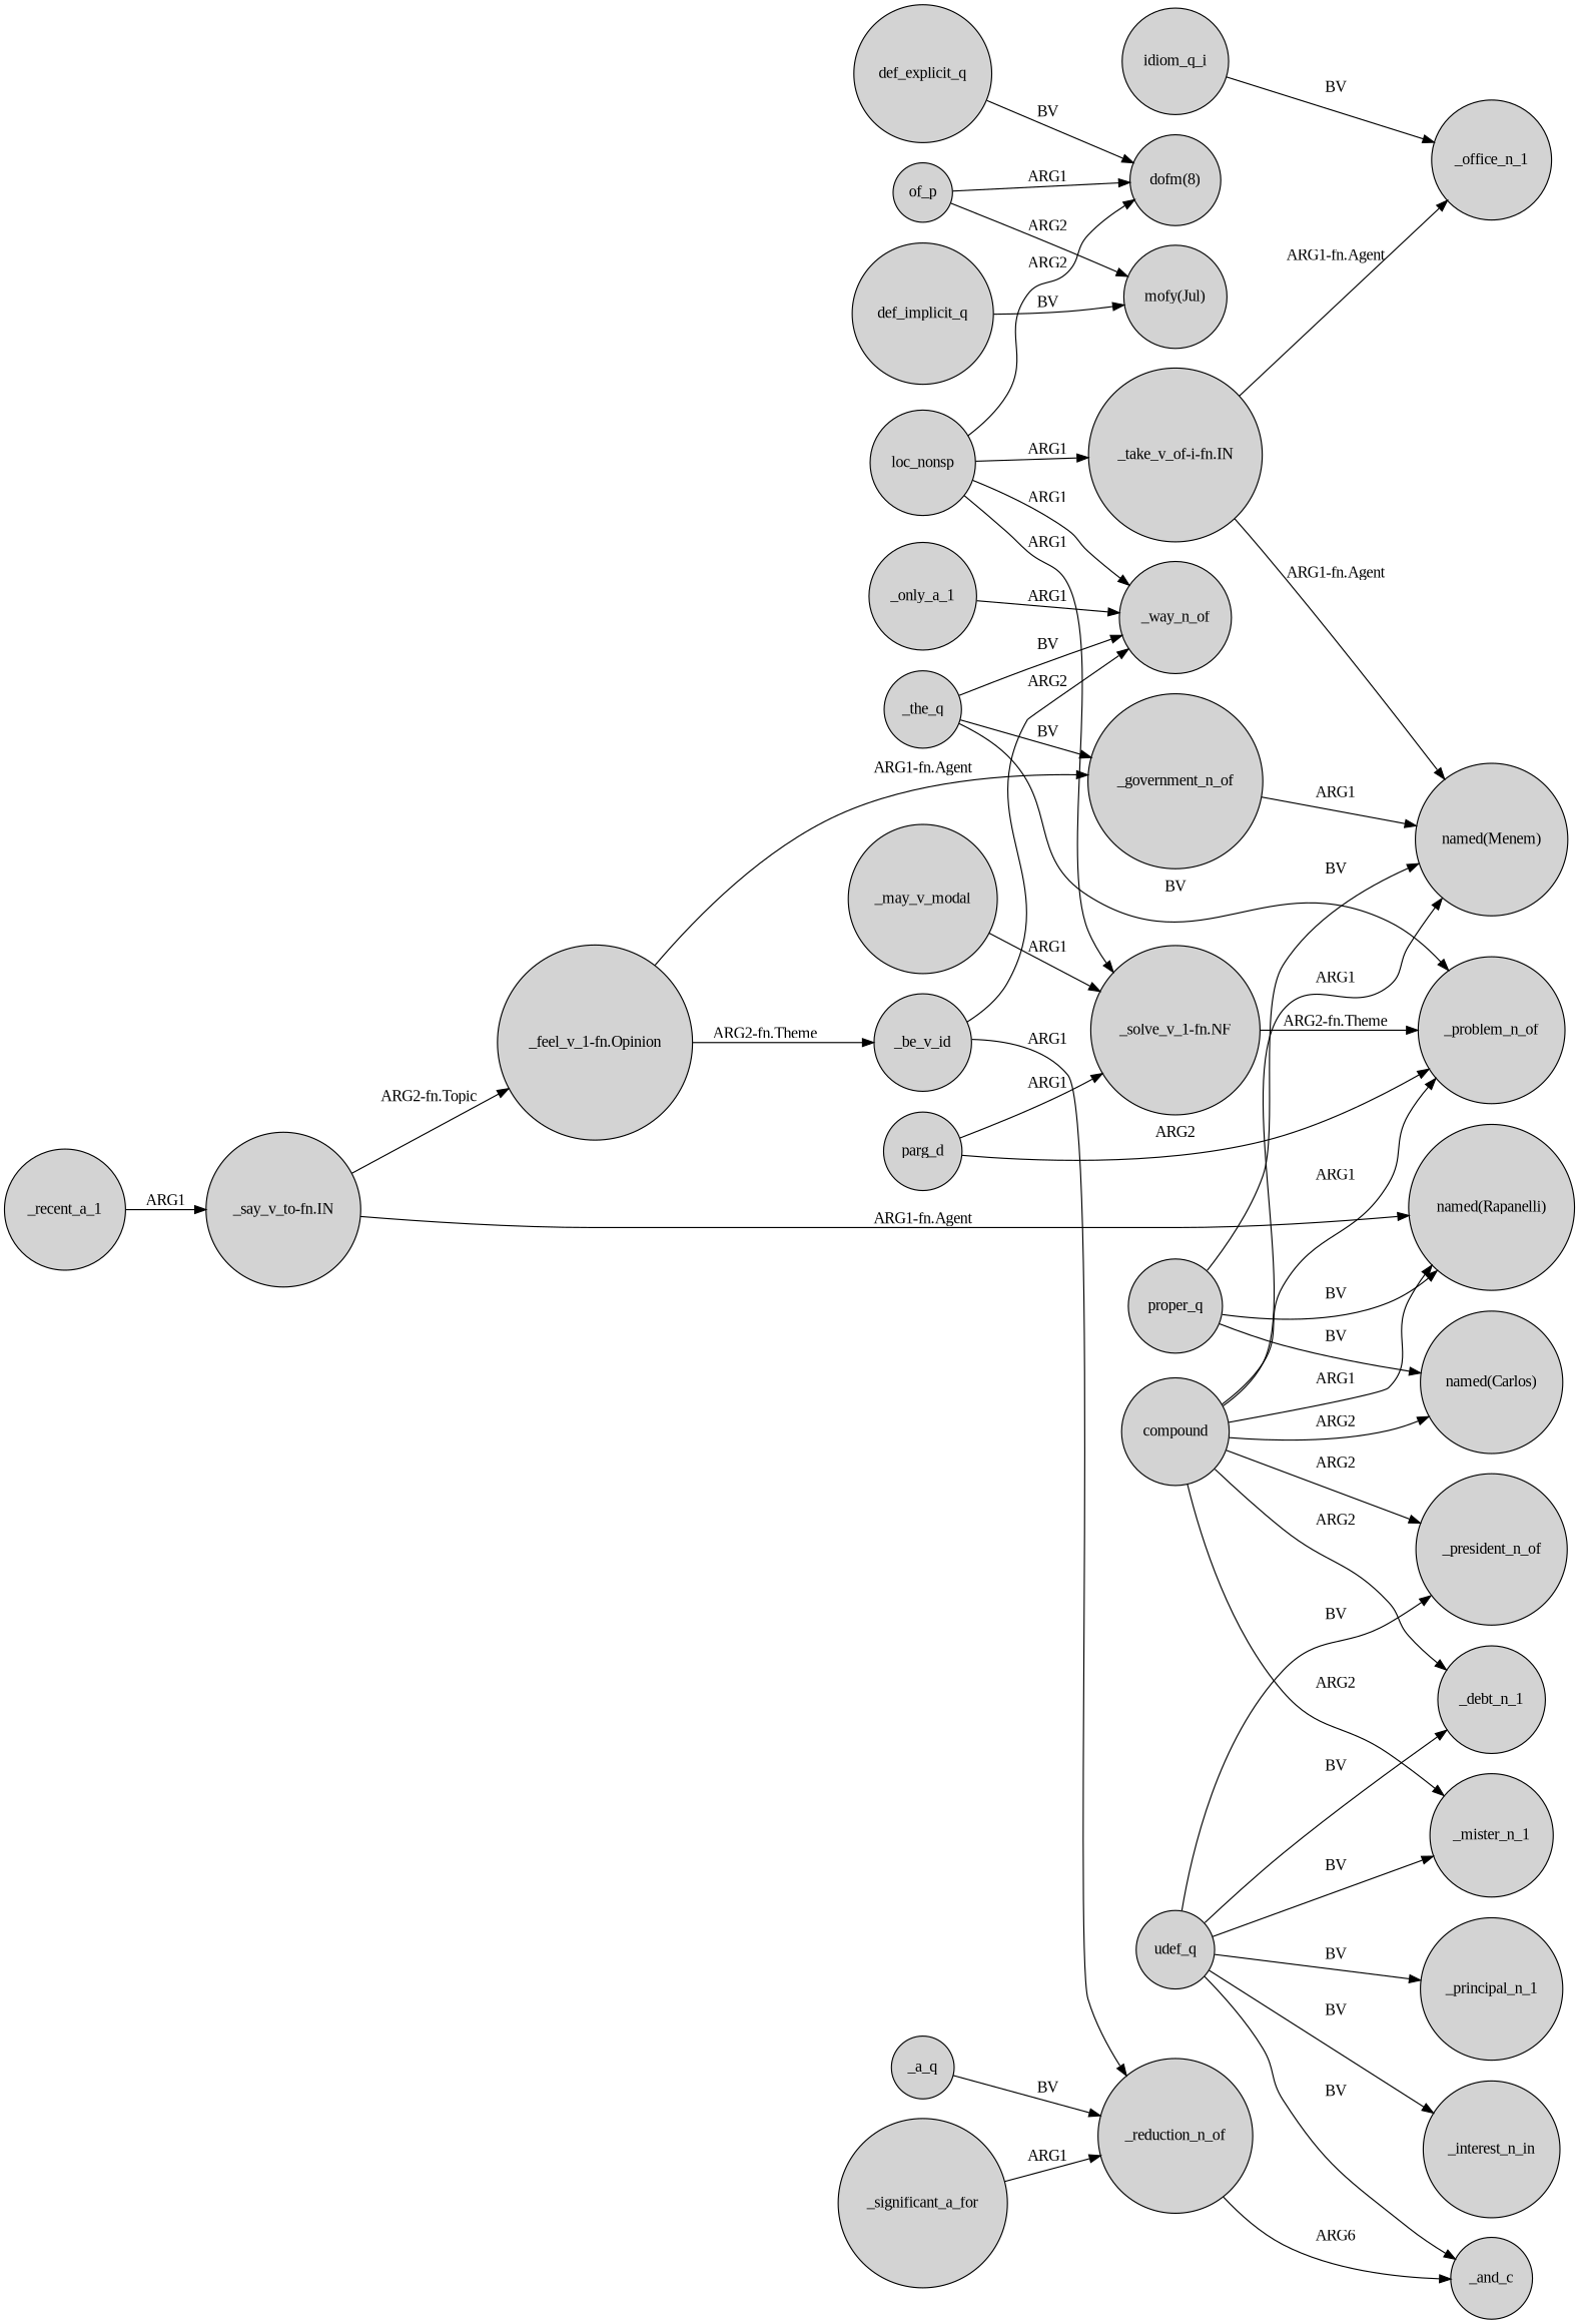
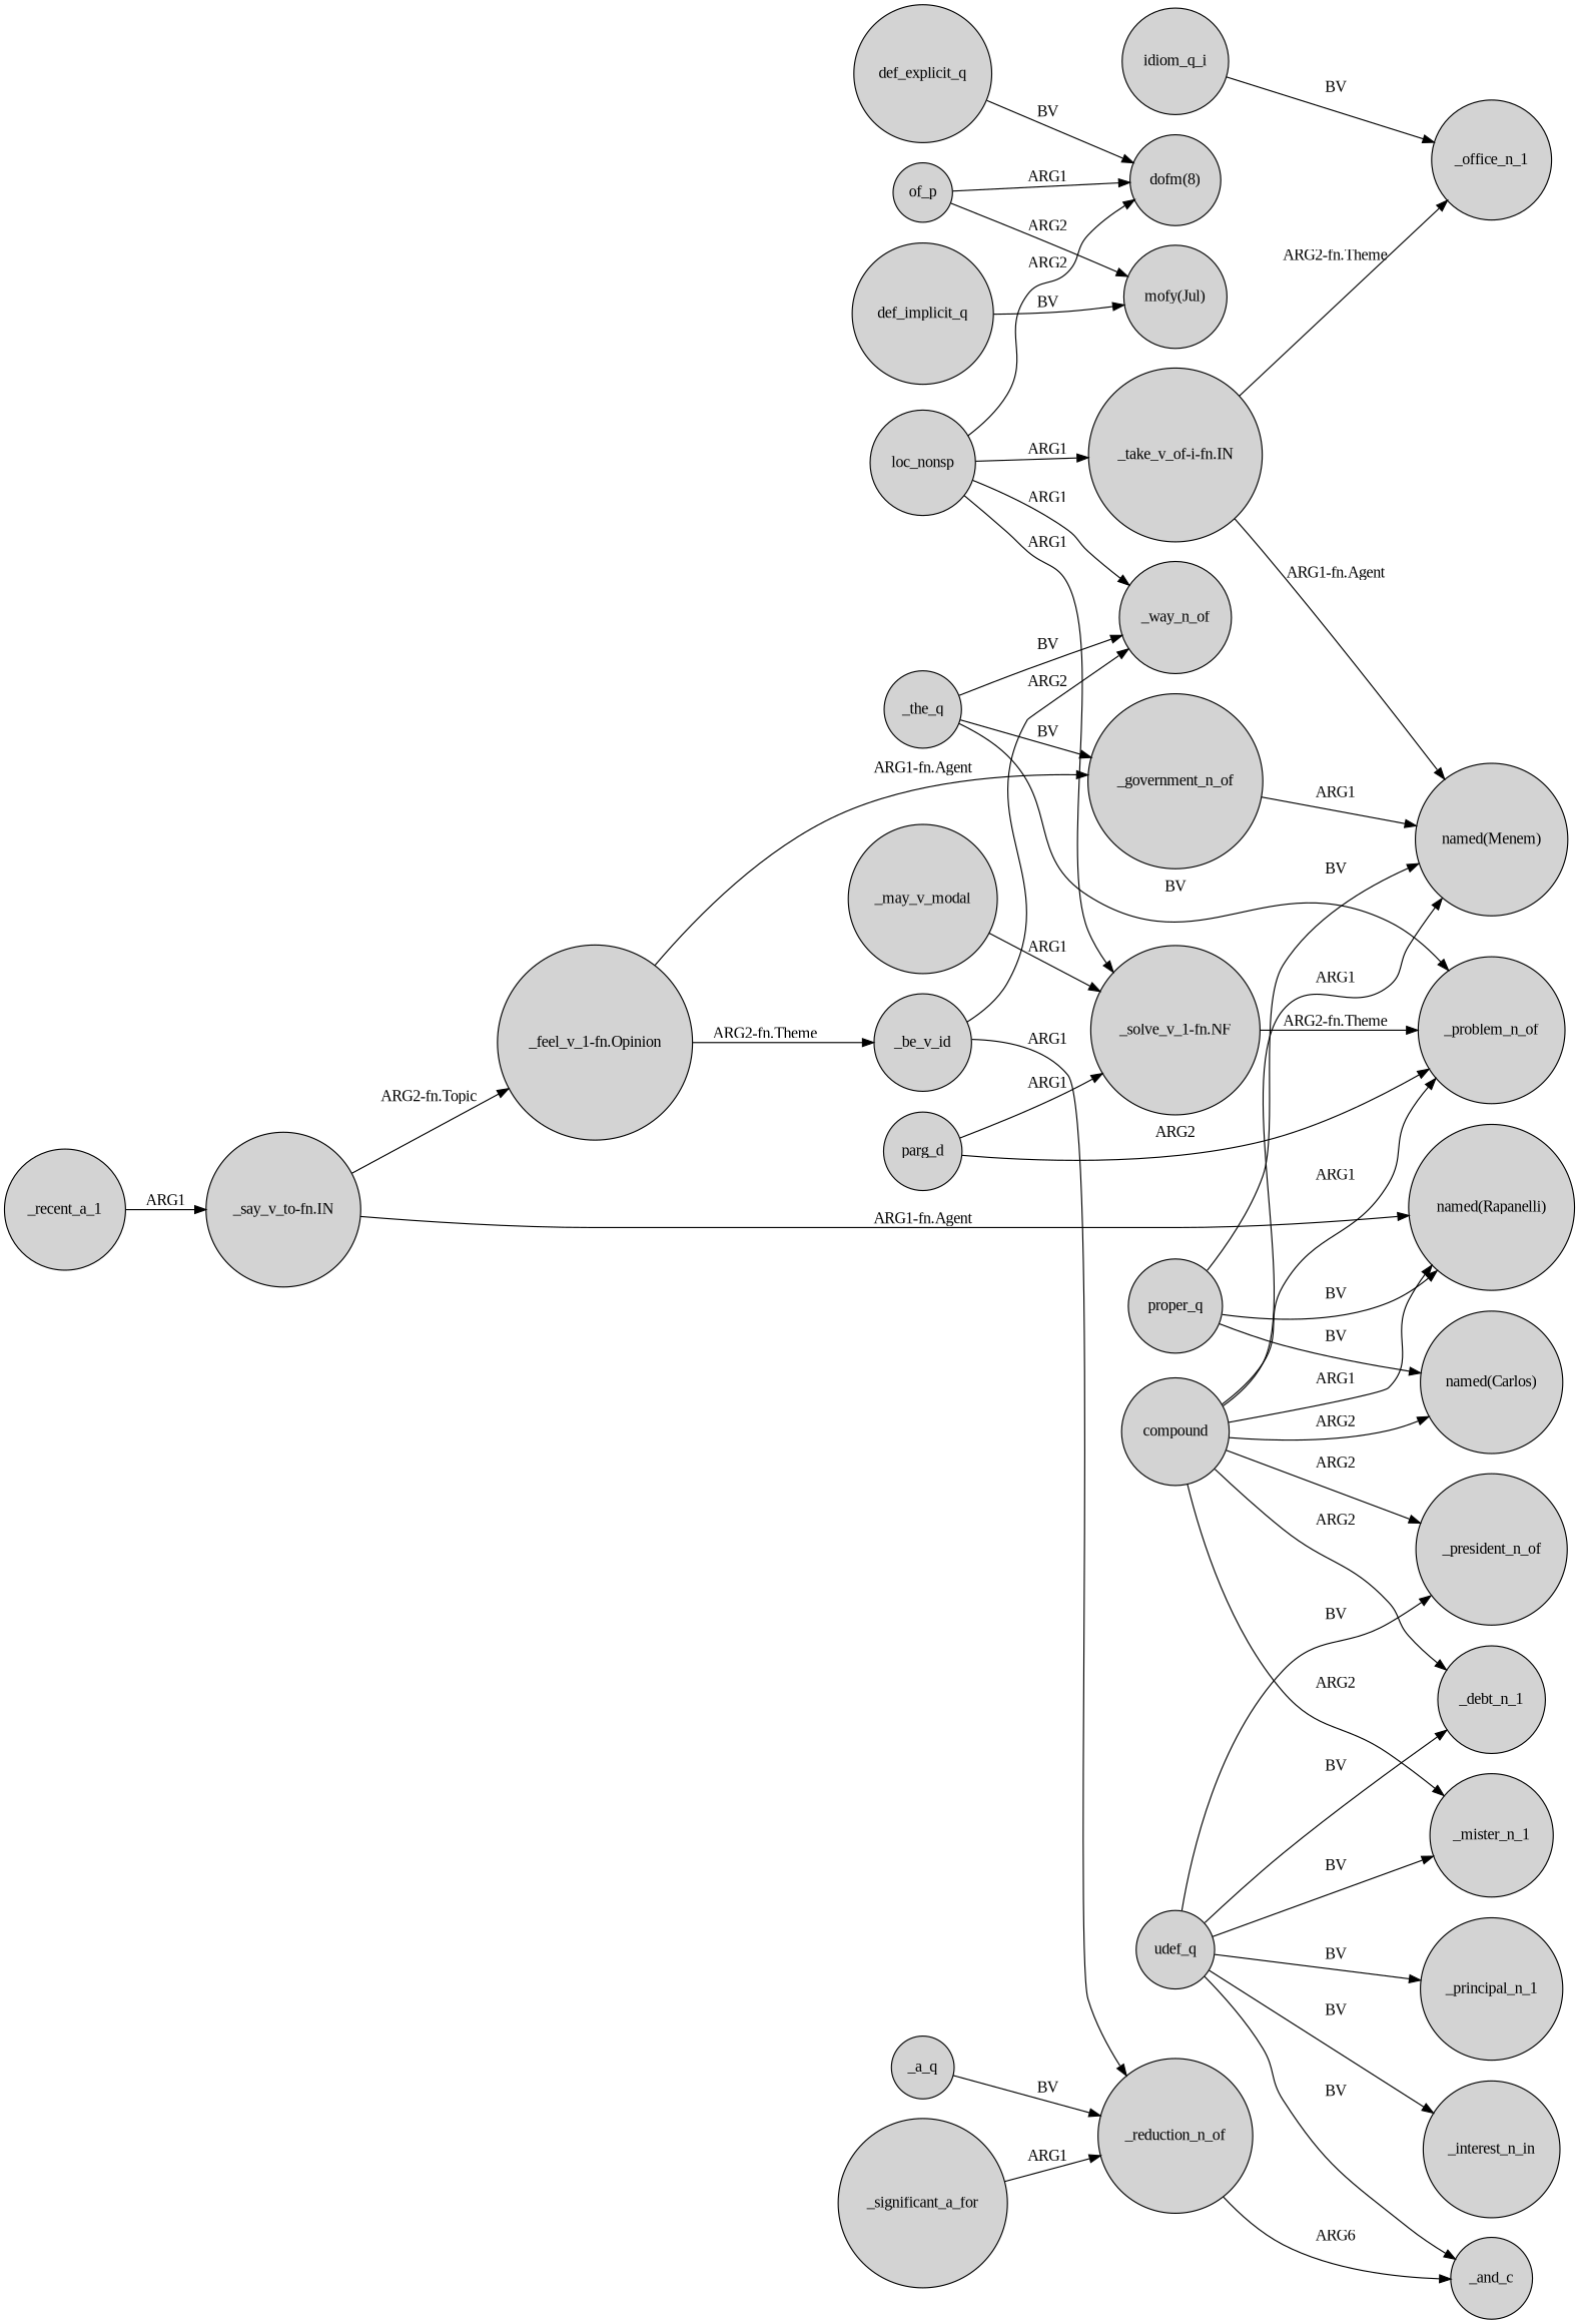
  digraph {
    fontname="Liberation Serif"
    rankdir=LR
    node [fontname="Liberation Serif" shape=circle style=filled]
    edge [fontname="Liberation Serif"]
    def_explicit_q
    "dofm(8)"
    compound
    "named(Rapanelli)"
    _president_n_of
    "named(Menem)"
    _debt_n_1
    _mister_n_1
    _problem_n_of
    "named(Carlos)"
    proper_q
    _be_v_id
    _reduction_n_of
    _way_n_of
    _and_c
    parg_d
    "_solve_v_1-fn.NF"
    def_implicit_q
    "mofy(Jul)"
    _a_q
    udef_q
    _interest_n_in
    _principal_n_1
    _the_q
    _government_n_of
    "_take_v_of-i-fn.IN"
    _office_n_1
    _recent_a_1
    "_say_v_to-fn.IN"
    "_feel_v_1-fn.Opinion"
    idiom_q_i
    loc_nonsp
    of_p
    _significant_a_for
-   _only_a_1
    _may_v_modal
    def_explicit_q -> "dofm(8)" [label=BV]
    compound -> "named(Rapanelli)" [label=ARG1]
    compound -> _president_n_of [label=ARG2]
    compound -> "named(Menem)" [label=ARG1]
    compound -> _debt_n_1 [label=ARG2]
    compound -> _mister_n_1 [label=ARG2]
    compound -> _problem_n_of [label=ARG1]
    compound -> "named(Carlos)" [label=ARG2]
    proper_q -> "named(Rapanelli)" [label=BV]
    proper_q -> "named(Menem)" [label=BV]
    proper_q -> "named(Carlos)" [label=BV]
    _be_v_id -> _reduction_n_of [label=ARG1]
    _be_v_id -> _way_n_of [label=ARG2]
    _reduction_n_of -> _and_c [label=ARG6]
    parg_d -> _problem_n_of [label=ARG2]
    parg_d -> "_solve_v_1-fn.NF" [label=ARG1]
    "_solve_v_1-fn.NF" -> _problem_n_of [label="ARG2-fn.Theme"]
    def_implicit_q -> "mofy(Jul)" [label=BV]
    _a_q -> _reduction_n_of [label=BV]
    udef_q -> _president_n_of [label=BV]
    udef_q -> _debt_n_1 [label=BV]
    udef_q -> _mister_n_1 [label=BV]
    udef_q -> _and_c [label=BV]
    udef_q -> _interest_n_in [label=BV]
    udef_q -> _principal_n_1 [label=BV]
    _the_q -> _problem_n_of [label=BV]
    _the_q -> _way_n_of [label=BV]
    _the_q -> _government_n_of [label=BV]
    _government_n_of -> "named(Menem)" [label=ARG1]
    "_take_v_of-i-fn.IN" -> "named(Menem)" [label="ARG1-fn.Agent"]
-   "_take_v_of-i-fn.IN" -> _office_n_1 [label="ARG1-fn.Agent"]
+   "_take_v_of-i-fn.IN" -> _office_n_1 [label="ARG2-fn.Theme"]
    _recent_a_1 -> "_say_v_to-fn.IN" [label=ARG1]
    "_say_v_to-fn.IN" -> "named(Rapanelli)" [label="ARG1-fn.Agent"]
    "_say_v_to-fn.IN" -> "_feel_v_1-fn.Opinion" [label="ARG2-fn.Topic"]
    "_feel_v_1-fn.Opinion" -> _be_v_id [label="ARG2-fn.Theme"]
    "_feel_v_1-fn.Opinion" -> _government_n_of [label="ARG1-fn.Agent"]
    idiom_q_i -> _office_n_1 [label=BV]
    loc_nonsp -> "dofm(8)" [label=ARG2]
    loc_nonsp -> _way_n_of [label=ARG1]
    loc_nonsp -> "_solve_v_1-fn.NF" [label=ARG1]
    loc_nonsp -> "_take_v_of-i-fn.IN" [label=ARG1]
    of_p -> "dofm(8)" [label=ARG1]
    of_p -> "mofy(Jul)" [label=ARG2]
    _significant_a_for -> _reduction_n_of [label=ARG1]
-   _only_a_1 -> _way_n_of [label=ARG1]
    _may_v_modal -> "_solve_v_1-fn.NF" [label=ARG1]
  }
